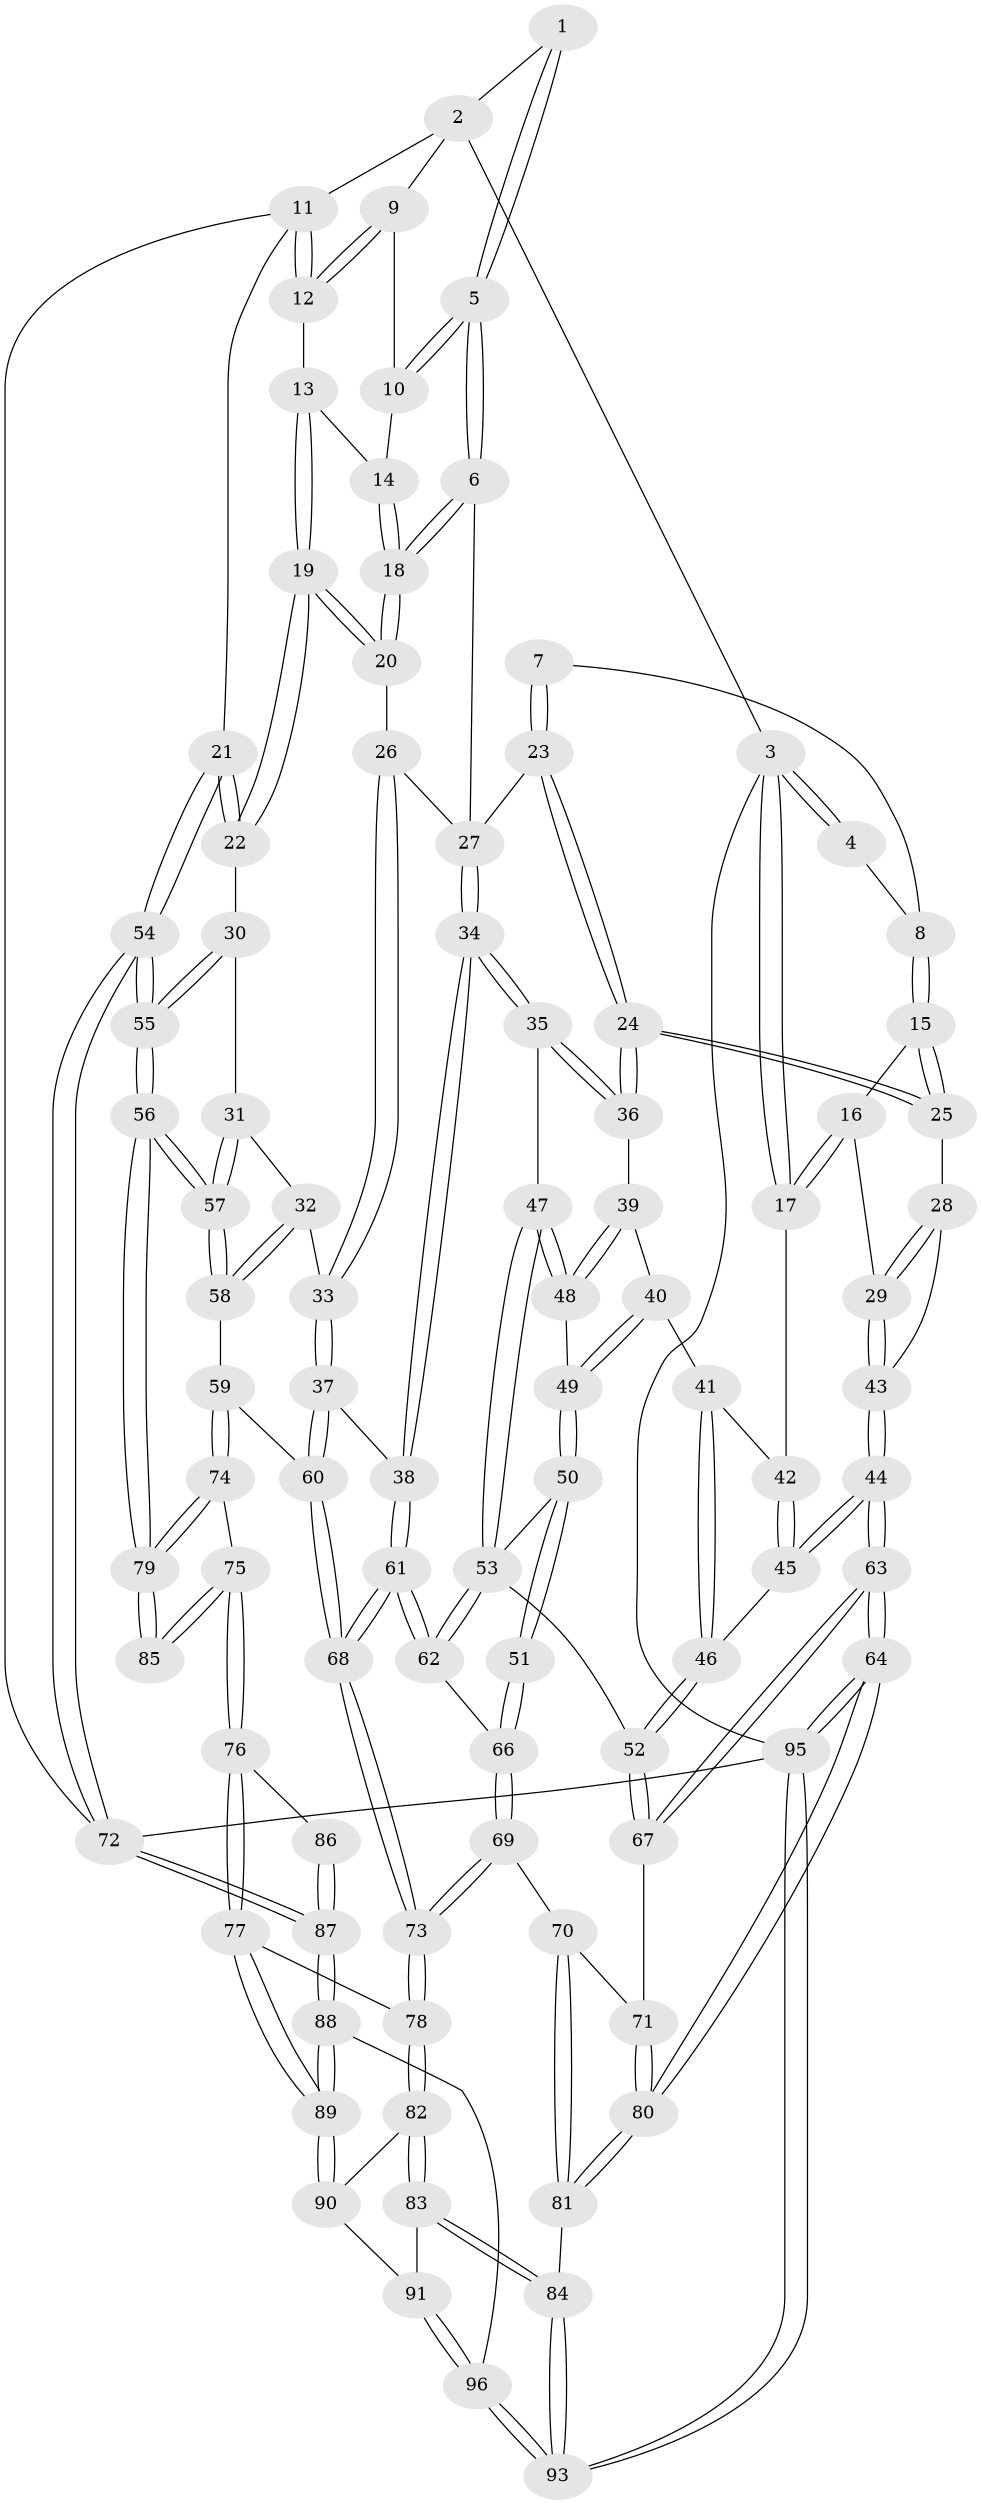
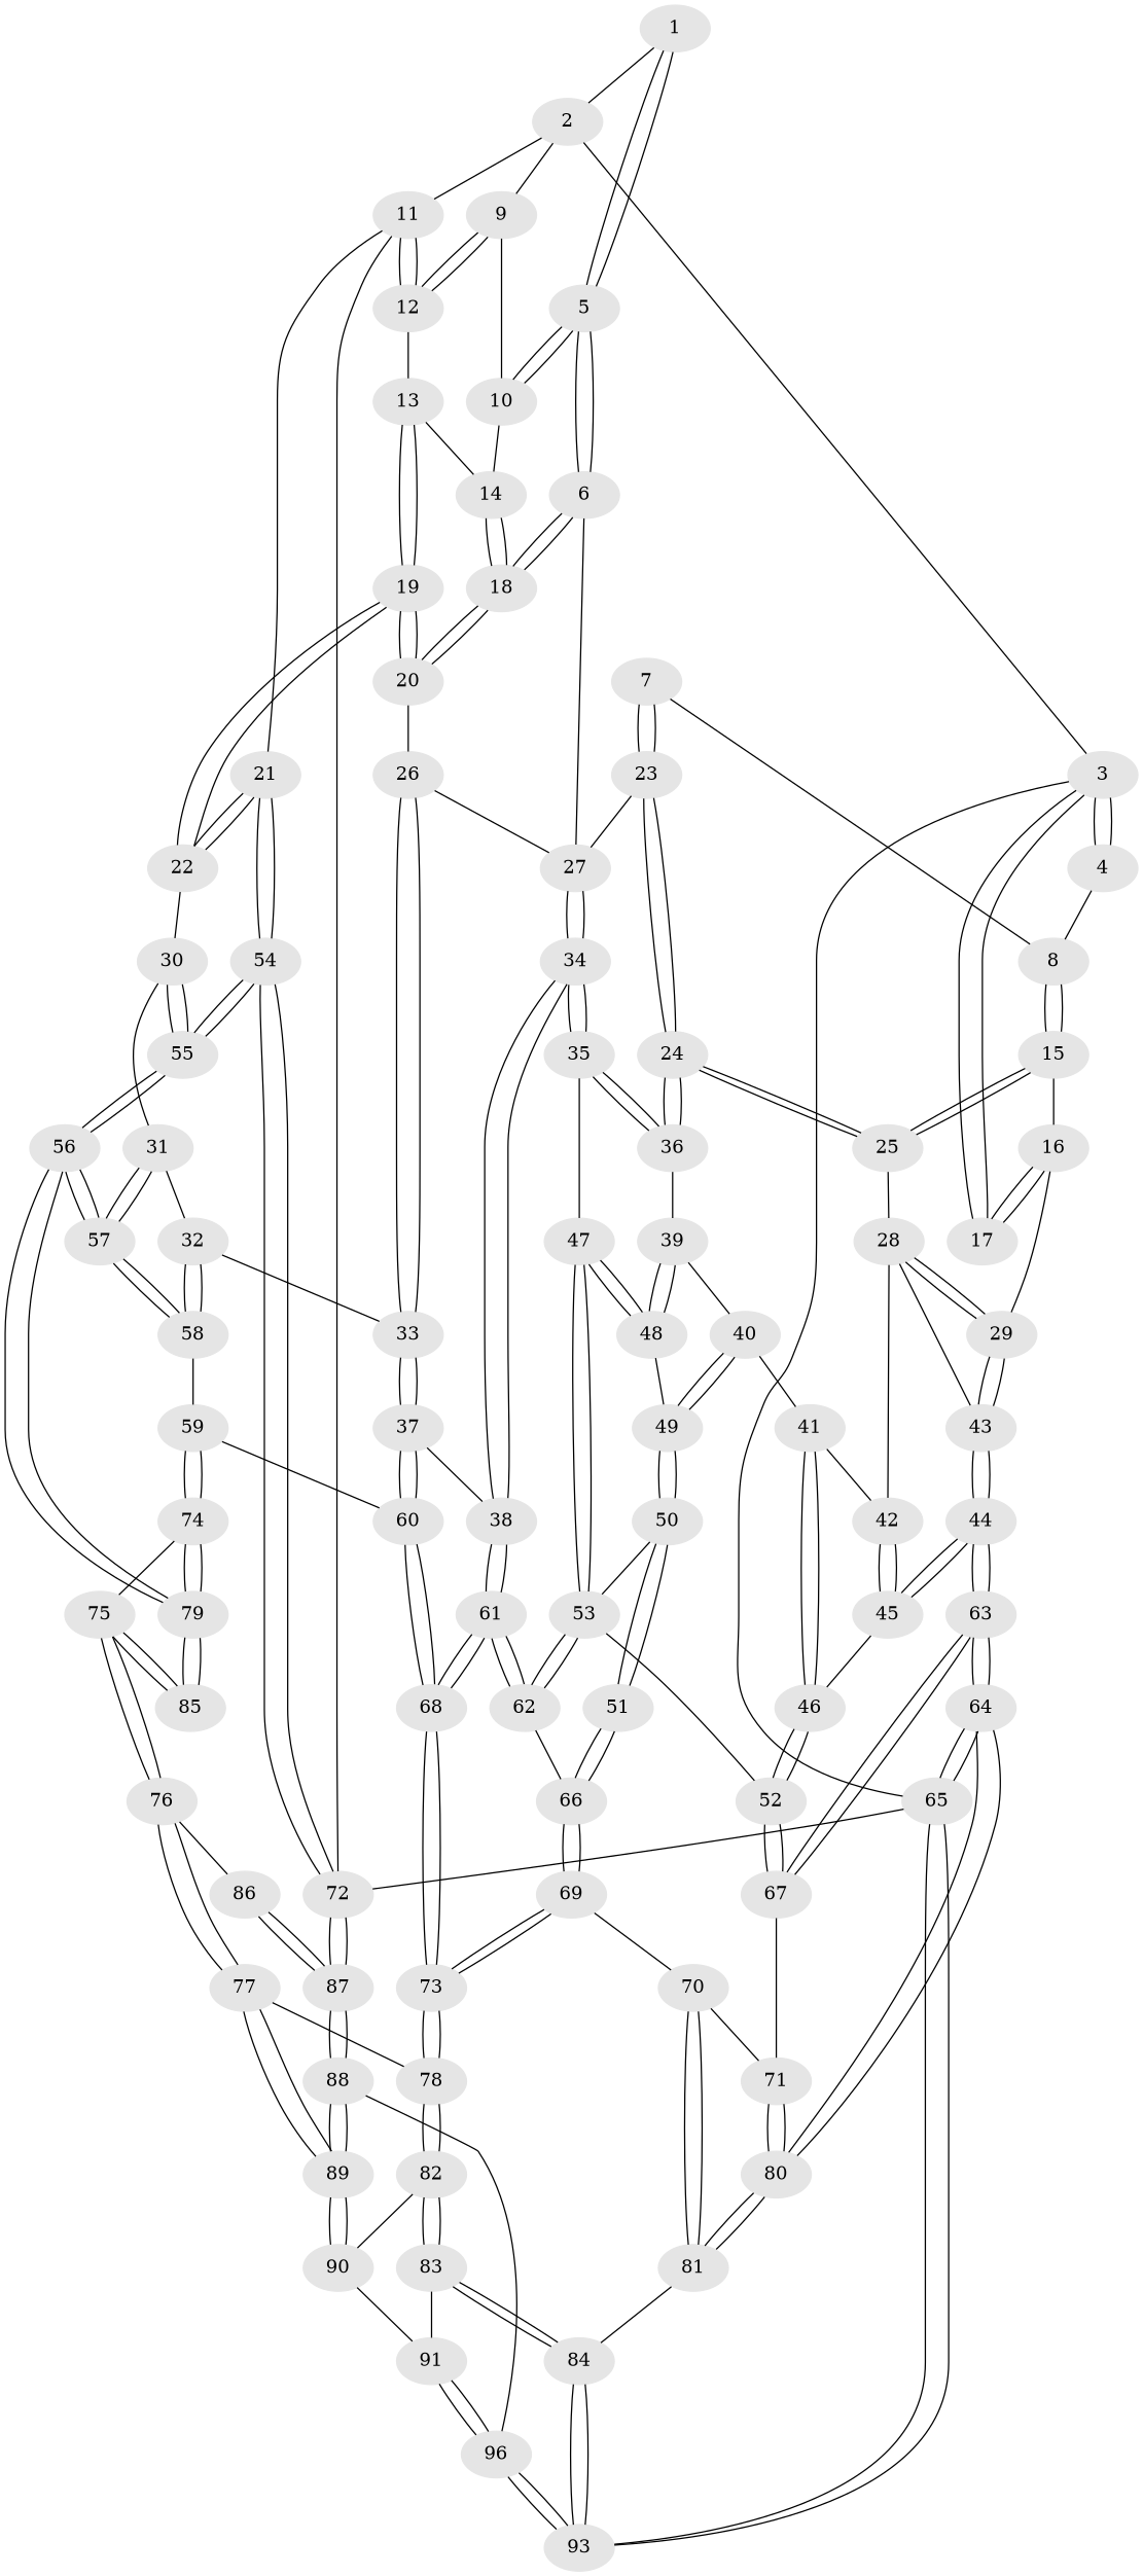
  graph {
    node [color=gray90 style=filled]
    1
    2
    5
    3
    9
    11
    6
    10
    4
    17
-   65 [label=95]
+   65
    12
    21
    72
    8
    93
    15
    18
    27
    14
    7
    23
    20
    24
    16
    25
    13
    22
    54
    87
    19
    29
    28
    43
    44
    26
    30
    33
    55
    31
    36
    34
    39
    42
    37
    35
    38
    45
    32
    57
    56
    58
    59
    60
    47
    61
    48
    53
    40
    68
    62
    41
    49
    46
    50
    52
    63
    67
    64
    51
    66
    69
    71
    79
    85
    74
    75
    73
    80
    81
    70
    78
    84
    88
    82
    76
    77
    86
    89
    90
    83
    91
    n93 [label=96]
    1 -- 2
    1 -- 5
    1 -- 5
    2 -- 3
    2 -- 9
    2 -- 11
    5 -- 6
    5 -- 6
    5 -- 10
    5 -- 10
    3 -- 4
    3 -- 4
    3 -- 17
    3 -- 17
    3 -- 65
    9 -- 10
    9 -- 12
    9 -- 12
    11 -- 12
    11 -- 12
    11 -- 21
    11 -- 72
    6 -- 18
    6 -- 18
    6 -- 27
    10 -- 14
    4 -- 8
    65 -- 72
    65 -- 93
    65 -- 93
    12 -- 13
    21 -- 22
    21 -- 22
    21 -- 54
    21 -- 54
    72 -- 87
    72 -- 87
    8 -- 15
    8 -- 15
    15 -- 16
    15 -- 25
    15 -- 25
    18 -- 20
    18 -- 20
    27 -- 34
    27 -- 34
    14 -- 18
    14 -- 18
    7 -- 8
    7 -- 23
    7 -- 23
    23 -- 27
    23 -- 24
    23 -- 24
    20 -- 26
    24 -- 25
    24 -- 25
    24 -- 36
    24 -- 36
    16 -- 17
    16 -- 17
    16 -- 29
    25 -- 28
    13 -- 14
    13 -- 19
    13 -- 19
    22 -- 30
    54 -- 72
    54 -- 72
    54 -- 55
    54 -- 55
    87 -- 88
    87 -- 88
    19 -- 20
    19 -- 20
    19 -- 22
    19 -- 22
    29 -- 43
    29 -- 43
    28 -- 29
    28 -- 29
    28 -- 43
-   17 -- 42
+   28 -- 42
    43 -- 44
    43 -- 44
    44 -- 45
    44 -- 45
    44 -- 63
    44 -- 63
    26 -- 27
    26 -- 33
    26 -- 33
    30 -- 55
    30 -- 55
    30 -- 31
    33 -- 37
    33 -- 37
    55 -- 56
    55 -- 56
    31 -- 32
    31 -- 57
    31 -- 57
    36 -- 39
    34 -- 35
    34 -- 35
    34 -- 38
    34 -- 38
    39 -- 48
    39 -- 48
    39 -- 40
    42 -- 45
    42 -- 45
    37 -- 38
    37 -- 60
    37 -- 60
    35 -- 36
    35 -- 36
    35 -- 47
    38 -- 61
    38 -- 61
    45 -- 46
    32 -- 33
    32 -- 58
    32 -- 58
    57 -- 58
    57 -- 58
    56 -- 57
    56 -- 57
    56 -- 79
    56 -- 79
    58 -- 59
    59 -- 60
    59 -- 74
    59 -- 74
    60 -- 68
    60 -- 68
    47 -- 48
    47 -- 48
    47 -- 53
    47 -- 53
    61 -- 68
    61 -- 68
    61 -- 62
    61 -- 62
    48 -- 49
    53 -- 62
    53 -- 62
    53 -- 52
    40 -- 41
    40 -- 49
    40 -- 49
    68 -- 73
    68 -- 73
    62 -- 66
    41 -- 42
    41 -- 46
    41 -- 46
    49 -- 50
    49 -- 50
    46 -- 52
    46 -- 52
    50 -- 53
    50 -- 51
    50 -- 51
    52 -- 67
    52 -- 67
    63 -- 67
    63 -- 67
    63 -- 64
    63 -- 64
    67 -- 71
    64 -- 65
    64 -- 65
    64 -- 80
    64 -- 80
    51 -- 66
    51 -- 66
    66 -- 69
    66 -- 69
    69 -- 73
    69 -- 73
    69 -- 70
    71 -- 80
    71 -- 80
    79 -- 85
    79 -- 85
    74 -- 79
    74 -- 79
    74 -- 75
    75 -- 85
    75 -- 85
    75 -- 76
    75 -- 76
    73 -- 78
    73 -- 78
    80 -- 81
    80 -- 81
    81 -- 84
    70 -- 71
    70 -- 81
    70 -- 81
    78 -- 82
    78 -- 82
    84 -- 93
    84 -- 93
    88 -- 89
    88 -- 89
    88 -- n93
    82 -- 90
    82 -- 83
    82 -- 83
    76 -- 77
    76 -- 77
    76 -- 86
    77 -- 78
    77 -- 89
    77 -- 89
    86 -- 87
    86 -- 87
    89 -- 90
    89 -- 90
    90 -- 91
    83 -- 84
    83 -- 84
    83 -- 91
    91 -- n93
    91 -- n93
    n93 -- 93
    n93 -- 93
  }
